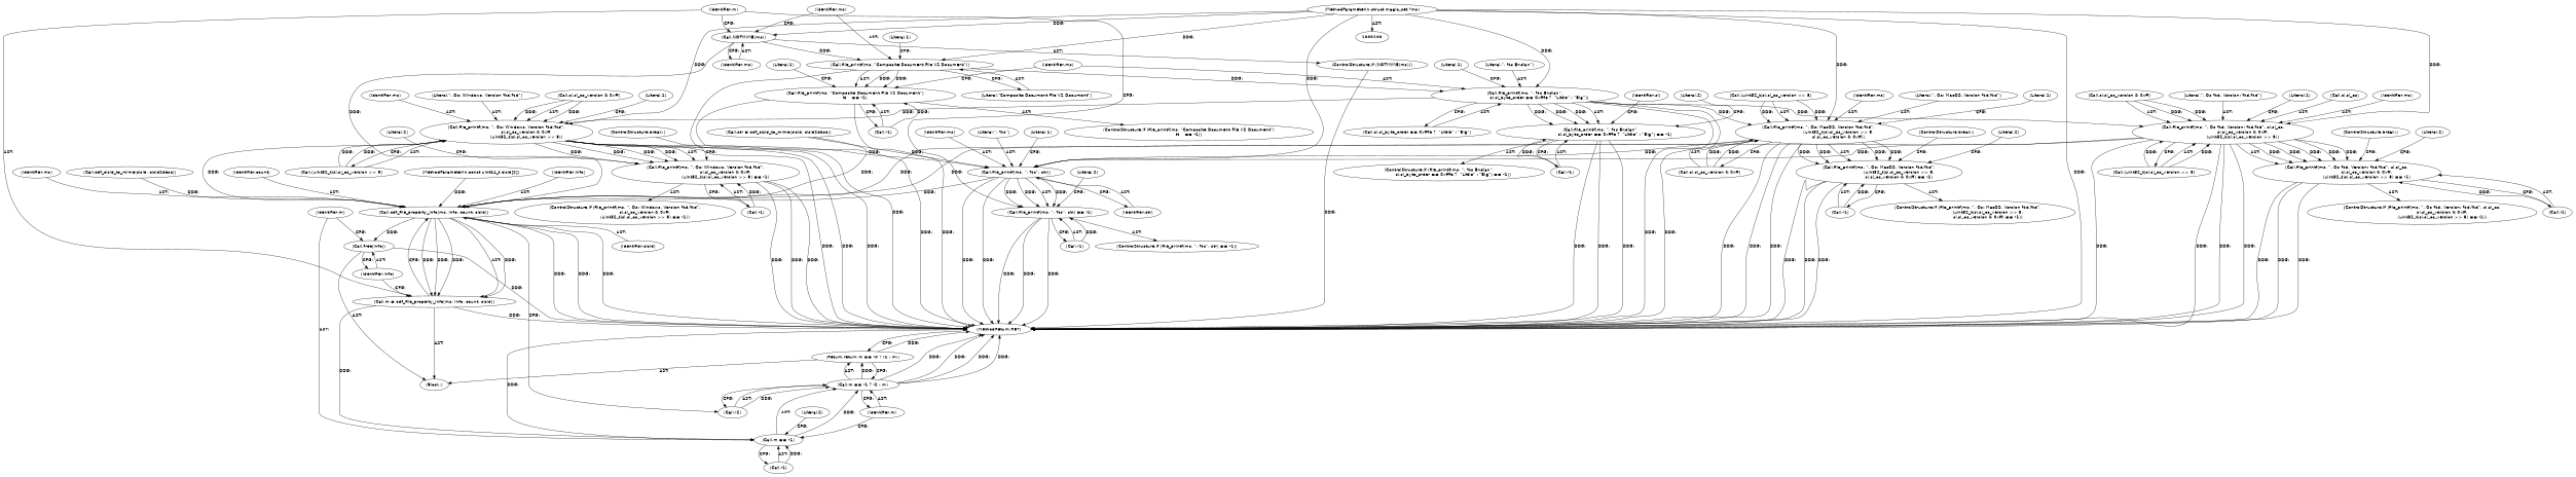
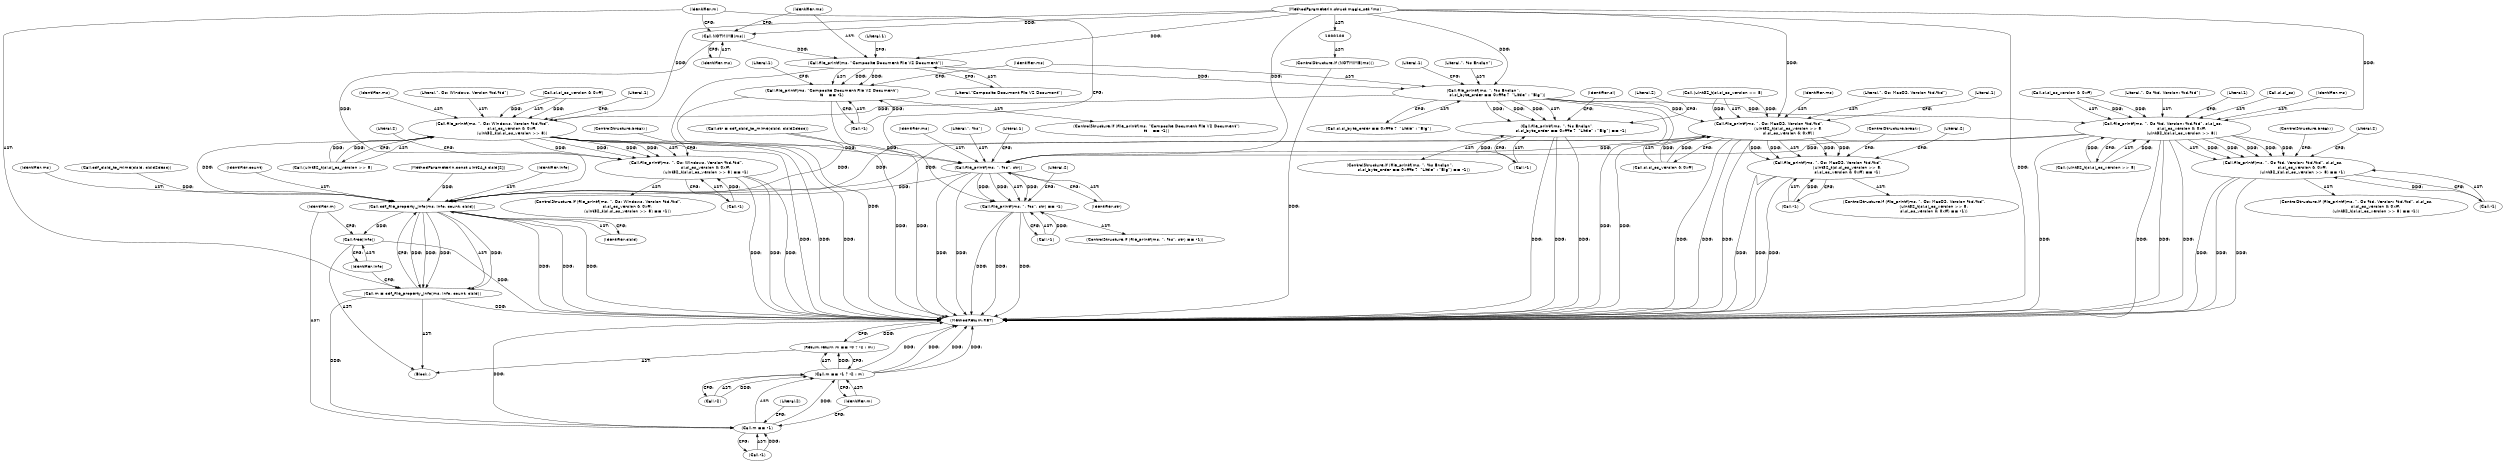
  digraph {
    fontname="DejaVu Sans"
    node [fontname="DejaVu Sans"]
    edge [fontname="DejaVu Sans"]
    n1 [label="(MethodParameterIn,struct magic_set *ms)"]
    n2 [label="(Call,NOTMIME(ms))"]
    n3 [label="(Call,file_printf(ms, \"Composite Document File V2 Document\"))"]
    n4 [label="(Call,file_printf(ms, \", %s Endian\",\n                    si.si_byte_order == 0xfffe ?  \"Little\" : \"Big\"))"]
    n5 [label="(Call,file_printf(ms, \", Os: Windows, Version %d.%d\",\n                            si.si_os_version & 0xff,\n                            (uint32_t)si.si_os_version >> 8))"]
    n6 [label="(Call,file_printf(ms, \", %s\", str))"]
    n7 [label="(Call,file_printf(ms, \", Os: MacOS, Version %d.%d\",\n                            (uint32_t)si.si_os_version >> 8,\n                            si.si_os_version & 0xff))"]
    n8 [label="(Call,file_printf(ms, \", Os %d, Version: %d.%d\", si.si_os,\n                            si.si_os_version & 0xff,\n                            (uint32_t)si.si_os_version >> 8))"]
    n9 [label="(MethodReturn,RET)"]
    1000100
    n11 [label="(Call,cdf_file_property_info(ms, info, count, clsid))"]
    n12 [label="(Identifier,ms)"]
    n13 [label="(ControlStructure,if (NOTMIME(ms)))"]
    n14 [label="(Call,file_printf(ms, \"Composite Document File V2 Document\")\n\t\t    == -1)"]
    n15 [label="(Literal,\"Composite Document File V2 Document\")"]
    n16 [label="(Call,file_printf(ms, \", %s Endian\",\n                    si.si_byte_order == 0xfffe ?  \"Little\" : \"Big\") == -1)"]
    n17 [label="(Call,si.si_byte_order == 0xfffe ?  \"Little\" : \"Big\")"]
    n18 [label="(Call,file_printf(ms, \", Os: Windows, Version %d.%d\",\n                            si.si_os_version & 0xff,\n                            (uint32_t)si.si_os_version >> 8) == -1)"]
    n19 [label="(Call,(uint32_t)si.si_os_version >> 8)"]
    n20 [label="(Call,file_printf(ms, \", %s\", str) == -1)"]
    n21 [label="(Identifier,str)"]
    n22 [label="(Call,m = cdf_file_property_info(ms, info, count, clsid))"]
    n23 [label="(Call,free(info))"]
    n24 [label="(Identifier,clsid)"]
    n25 [label="(Call,file_printf(ms, \", Os: MacOS, Version %d.%d\",\n                            (uint32_t)si.si_os_version >> 8,\n                            si.si_os_version & 0xff) == -1)"]
    n26 [label="(Call,si.si_os_version & 0xff)"]
    n27 [label="(Call,file_printf(ms, \", Os %d, Version: %d.%d\", si.si_os,\n                            si.si_os_version & 0xff,\n                            (uint32_t)si.si_os_version >> 8) == -1)"]
    n28 [label="(Call,(uint32_t)si.si_os_version >> 8)"]
    n29 [label="(Return,return m == -0 ? -2 : m;)"]
    n30 [label="(ControlStructure,if (file_printf(ms, \"Composite Document File V2 Document\")\n\t\t    == -1))"]
    n31 [label="(Call,-1)"]
    n32 [label="(ControlStructure,if (file_printf(ms, \", %s Endian\",\n                    si.si_byte_order == 0xfffe ?  \"Little\" : \"Big\") == -1))"]
    n33 [label="(Call,-1)"]
    n34 [label="(ControlStructure,if (file_printf(ms, \", Os: Windows, Version %d.%d\",\n                            si.si_os_version & 0xff,\n                            (uint32_t)si.si_os_version >> 8) == -1))"]
    n35 [label="(Call,-1)"]
    n36 [label="(ControlStructure,if (file_printf(ms, \", %s\", str) == -1))"]
    n37 [label="(Call,-1)"]
    n38 [label="(Call,m == -1)"]
    n39 [label="(Block,)"]
    n40 [label="(Identifier,info)"]
    n41 [label="(Call,m == -1 ? -2 : m)"]
    n42 [label="(Call,-1)"]
    n43 [label="(Call,-2)"]
    n44 [label="(Identifier,m)"]
    n45 [label="(Call,-1)"]
    n46 [label="(ControlStructure,if (file_printf(ms, \", Os: MacOS, Version %d.%d\",\n                            (uint32_t)si.si_os_version >> 8,\n                            si.si_os_version & 0xff) == -1))"]
    n47 [label="(ControlStructure,if (file_printf(ms, \", Os %d, Version: %d.%d\", si.si_os,\n                            si.si_os_version & 0xff,\n                            (uint32_t)si.si_os_version >> 8) == -1))"]
    n48 [label="(Call,-1)"]
    n49 [label="(Literal,1)"]
    n50 [label="(Identifier,ms)"]
    n51 [label="(Literal,\", Os: Windows, Version %d.%d\")"]
    n52 [label="(Literal,1)"]
    n53 [label="(Literal,1)"]
    n54 [label="(ControlStructure,break;)"]
    n55 [label="(Identifier,ms)"]
    n56 [label="(ControlStructure,break;)"]
    n57 [label="(Literal,2)"]
    n58 [label="(Literal,\", Os: MacOS, Version %d.%d\")"]
    n59 [label="(Literal,1)"]
    n60 [label="(Call,si.si_os_version & 0xff)"]
    n61 [label="(Literal,2)"]
    n62 [label="(Call,(uint32_t)si.si_os_version >> 8)"]
    n63 [label="(Identifier,ms)"]
    n64 [label="(Literal,\", Os %d, Version: %d.%d\")"]
    n65 [label="(Literal,1)"]
    n66 [label="(Literal,\", %s\")"]
    n67 [label="(Identifier,ms)"]
    n68 [label="(Literal,2)"]
    n69 [label="(Call,cdf_clsid_to_mime(clsid, clsid2desc))"]
    n70 [label="(Identifier,info)"]
    n71 [label="(Literal,\", %s Endian\")"]
    n72 [label="(Identifier,m)"]
    n73 [label="(Literal,2)"]
    n74 [label="(Identifier,count)"]
    n75 [label="(Literal,1)"]
    n76 [label="(ControlStructure,break;)"]
    n77 [label="(Call,si.si_os_version & 0xff)"]
    n78 [label="(Identifier,si)"]
    n79 [label="(Identifier,ms)"]
    n80 [label="(Literal,2)"]
    n81 [label="(MethodParameterIn,const uint64_t clsid[2])"]
    n82 [label="(Literal,1)"]
    n83 [label="(Call,str = cdf_clsid_to_mime(clsid, clsid2desc))"]
    n84 [label="(Literal,2)"]
    n85 [label="(Call,si.si_os)"]
    n86 [label="(Identifier,m)"]
    n87 [label="(Identifier,ms)"]
    n88 [label="(Identifier,ms)"]
    n1 -> n2 [label="DDG: "]
    n1 -> n3 [label="DDG: "]
    n1 -> n4 [label="DDG: "]
    n1 -> n5 [label="DDG: "]
    n1 -> n6 [label="DDG: "]
    n1 -> n7 [label="DDG: "]
    n1 -> n8 [label="DDG: "]
    n1 -> n9 [label="DDG: "]
    n1 -> 1000100 [label="AST: "]
    n2 -> n3 [label="DDG: "]
    n2 -> n11 [label="DDG: "]
    n2 -> n12 [label="CFG: "]
-   n2 -> n13 [label="AST: "]
+   1000100 -> n13 [label="AST: "]
    n3 -> n4 [label="DDG: "]
    n3 -> n9 [label="DDG: "]
    n3 -> n14 [label="AST: "]
    n3 -> n14 [label="DDG: "]
    n3 -> n14 [label="DDG: "]
    n3 -> n15 [label="CFG: "]
    n4 -> n5 [label="DDG: "]
    n4 -> n7 [label="DDG: "]
    n4 -> n8 [label="DDG: "]
    n4 -> n9 [label="DDG: "]
    n4 -> n9 [label="DDG: "]
    n4 -> n16 [label="AST: "]
    n4 -> n16 [label="DDG: "]
    n4 -> n16 [label="DDG: "]
    n4 -> n16 [label="DDG: "]
    n4 -> n17 [label="CFG: "]
    n5 -> n6 [label="DDG: "]
    n5 -> n9 [label="DDG: "]
    n5 -> n9 [label="DDG: "]
    n5 -> n9 [label="DDG: "]
    n5 -> n11 [label="DDG: "]
    n5 -> n18 [label="AST: "]
    n5 -> n18 [label="DDG: "]
    n5 -> n18 [label="DDG: "]
    n5 -> n18 [label="DDG: "]
    n5 -> n18 [label="DDG: "]
    n5 -> n19 [label="CFG: "]
    n6 -> n9 [label="DDG: "]
    n6 -> n9 [label="DDG: "]
    n6 -> n11 [label="DDG: "]
    n6 -> n20 [label="AST: "]
    n6 -> n20 [label="DDG: "]
    n6 -> n20 [label="DDG: "]
    n6 -> n20 [label="DDG: "]
    n6 -> n21 [label="CFG: "]
    n7 -> n6 [label="DDG: "]
    n7 -> n9 [label="DDG: "]
    n7 -> n9 [label="DDG: "]
    n7 -> n9 [label="DDG: "]
    n7 -> n11 [label="DDG: "]
    n7 -> n25 [label="AST: "]
    n7 -> n25 [label="DDG: "]
    n7 -> n25 [label="DDG: "]
    n7 -> n25 [label="DDG: "]
    n7 -> n25 [label="DDG: "]
    n7 -> n26 [label="CFG: "]
    n8 -> n6 [label="DDG: "]
    n8 -> n9 [label="DDG: "]
    n8 -> n9 [label="DDG: "]
    n8 -> n9 [label="DDG: "]
    n8 -> n9 [label="DDG: "]
    n8 -> n11 [label="DDG: "]
    n8 -> n27 [label="AST: "]
    n8 -> n27 [label="DDG: "]
    n8 -> n27 [label="DDG: "]
    n8 -> n27 [label="DDG: "]
    n8 -> n27 [label="DDG: "]
    n8 -> n27 [label="DDG: "]
    n8 -> n28 [label="CFG: "]
    n9 -> n29 [label="CFG: "]
    n11 -> n9 [label="DDG: "]
    n11 -> n9 [label="DDG: "]
    n11 -> n9 [label="DDG: "]
    n11 -> n22 [label="AST: "]
    n11 -> n22 [label="DDG: "]
    n11 -> n22 [label="DDG: "]
    n11 -> n22 [label="DDG: "]
    n11 -> n22 [label="DDG: "]
    n11 -> n23 [label="DDG: "]
-   n11 -> n43 [label="CFG: "]
+   n11 -> n24 [label="CFG: "]
    n12 -> n2 [label="AST: "]
    n13 -> n9 [label="DDG: "]
    n14 -> n9 [label="DDG: "]
    n14 -> n9 [label="DDG: "]
    n14 -> n30 [label="AST: "]
    n14 -> n31 [label="CFG: "]
    n15 -> n3 [label="AST: "]
    n16 -> n9 [label="DDG: "]
    n16 -> n9 [label="DDG: "]
    n16 -> n9 [label="DDG: "]
    n16 -> n32 [label="AST: "]
    n16 -> n33 [label="CFG: "]
    n17 -> n4 [label="AST: "]
    n18 -> n9 [label="DDG: "]
    n18 -> n9 [label="DDG: "]
    n18 -> n9 [label="DDG: "]
    n18 -> n34 [label="AST: "]
    n18 -> n35 [label="CFG: "]
    n19 -> n5 [label="AST: "]
    n19 -> n5 [label="DDG: "]
    n19 -> n5 [label="DDG: "]
    n20 -> n9 [label="DDG: "]
    n20 -> n9 [label="DDG: "]
    n20 -> n9 [label="DDG: "]
    n20 -> n36 [label="AST: "]
    n20 -> n37 [label="CFG: "]
    n21 -> n6 [label="AST: "]
    n22 -> n9 [label="DDG: "]
    n22 -> n11 [label="CFG: "]
    n22 -> n38 [label="DDG: "]
    n22 -> n39 [label="AST: "]
    n23 -> n9 [label="DDG: "]
    n23 -> n39 [label="AST: "]
    n23 -> n40 [label="CFG: "]
    n24 -> n11 [label="AST: "]
    n25 -> n9 [label="DDG: "]
    n25 -> n9 [label="DDG: "]
    n25 -> n9 [label="DDG: "]
    n25 -> n45 [label="CFG: "]
    n25 -> n46 [label="AST: "]
    n26 -> n7 [label="AST: "]
    n26 -> n7 [label="DDG: "]
    n26 -> n7 [label="DDG: "]
    n27 -> n9 [label="DDG: "]
    n27 -> n9 [label="DDG: "]
    n27 -> n9 [label="DDG: "]
    n27 -> n47 [label="AST: "]
    n27 -> n48 [label="CFG: "]
    n28 -> n8 [label="AST: "]
    n28 -> n8 [label="DDG: "]
    n28 -> n8 [label="DDG: "]
    n29 -> n9 [label="DDG: "]
    n29 -> n39 [label="AST: "]
    n29 -> n41 [label="CFG: "]
    n31 -> n14 [label="AST: "]
    n31 -> n14 [label="DDG: "]
    n33 -> n16 [label="AST: "]
    n33 -> n16 [label="DDG: "]
    n35 -> n18 [label="AST: "]
    n35 -> n18 [label="DDG: "]
    n37 -> n20 [label="AST: "]
    n37 -> n20 [label="DDG: "]
    n38 -> n9 [label="DDG: "]
    n38 -> n41 [label="AST: "]
    n38 -> n41 [label="DDG: "]
    n38 -> n42 [label="CFG: "]
    n40 -> n22 [label="CFG: "]
    n40 -> n23 [label="AST: "]
    n41 -> n9 [label="DDG: "]
    n41 -> n9 [label="DDG: "]
    n41 -> n9 [label="DDG: "]
    n41 -> n9 [label="DDG: "]
    n41 -> n29 [label="AST: "]
    n41 -> n29 [label="DDG: "]
    n41 -> n43 [label="CFG: "]
    n41 -> n44 [label="CFG: "]
    n42 -> n38 [label="AST: "]
    n42 -> n38 [label="DDG: "]
    n43 -> n41 [label="AST: "]
    n43 -> n41 [label="DDG: "]
    n44 -> n38 [label="CFG: "]
    n44 -> n41 [label="AST: "]
    n45 -> n25 [label="AST: "]
    n45 -> n25 [label="DDG: "]
    n48 -> n27 [label="AST: "]
    n48 -> n27 [label="DDG: "]
    n49 -> n5 [label="CFG: "]
    n50 -> n5 [label="AST: "]
    n51 -> n5 [label="AST: "]
    n52 -> n3 [label="CFG: "]
    n53 -> n14 [label="CFG: "]
    n54 -> n18 [label="CFG: "]
    n55 -> n4 [label="AST: "]
    n55 -> n14 [label="CFG: "]
    n56 -> n25 [label="CFG: "]
    n57 -> n38 [label="CFG: "]
    n58 -> n7 [label="AST: "]
    n59 -> n7 [label="CFG: "]
    n60 -> n8 [label="AST: "]
    n60 -> n8 [label="DDG: "]
    n60 -> n8 [label="DDG: "]
    n61 -> n25 [label="CFG: "]
    n62 -> n7 [label="AST: "]
    n62 -> n7 [label="DDG: "]
    n62 -> n7 [label="DDG: "]
    n63 -> n2 [label="CFG: "]
    n63 -> n3 [label="AST: "]
    n64 -> n8 [label="AST: "]
    n65 -> n8 [label="CFG: "]
    n66 -> n6 [label="AST: "]
    n67 -> n7 [label="AST: "]
    n68 -> n18 [label="CFG: "]
    n69 -> n11 [label="DDG: "]
    n70 -> n11 [label="AST: "]
    n71 -> n4 [label="AST: "]
    n72 -> n23 [label="CFG: "]
    n72 -> n38 [label="AST: "]
    n73 -> n27 [label="CFG: "]
    n74 -> n11 [label="AST: "]
    n75 -> n6 [label="CFG: "]
    n76 -> n27 [label="CFG: "]
    n77 -> n5 [label="AST: "]
    n77 -> n5 [label="DDG: "]
    n77 -> n5 [label="DDG: "]
    n78 -> n16 [label="CFG: "]
    n79 -> n6 [label="AST: "]
    n80 -> n20 [label="CFG: "]
    n81 -> n11 [label="DDG: "]
    n82 -> n4 [label="CFG: "]
    n83 -> n6 [label="DDG: "]
    n83 -> n11 [label="DDG: "]
    n84 -> n16 [label="CFG: "]
    n85 -> n8 [label="AST: "]
    n86 -> n2 [label="CFG: "]
    n86 -> n20 [label="CFG: "]
    n86 -> n22 [label="AST: "]
    n87 -> n11 [label="AST: "]
    n88 -> n8 [label="AST: "]
  }
